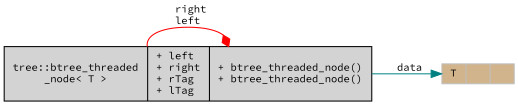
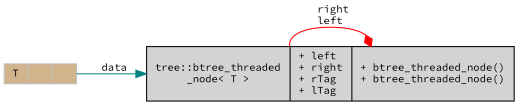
  digraph {
    rankdir=LR
    fontname="Source Code Pro"
    node [fontname="Source Code Pro" fontsize=10 shape=record style=filled]
    edge [fontname="Source Code Pro" fontsize=10 labelfontname=Helvetica labelfontsize=10 style=solid]
    n1 [color=black fillcolor=lightgrey fontcolor=black height=0.2 label="{tree::btree_threaded\l_node\< T \>\n|+ left\l+ right\l+ rTag\l+ lTag\l|+ btree_threaded_node()\l+ btree_threaded_node()\l}" width=0.4]
    n2 [color=grey75 fillcolor=tan height=0.2 label="{T\n||}" width=0.4]
    n1 -> n1 [arrowhead=diamond color=red label=" right\nleft"]
-   n1 -> n2 [arrowhead=normal color=teal label=" data"]
+   n2 -> n1 [arrowhead=normal color=teal label=" data"]
  }
